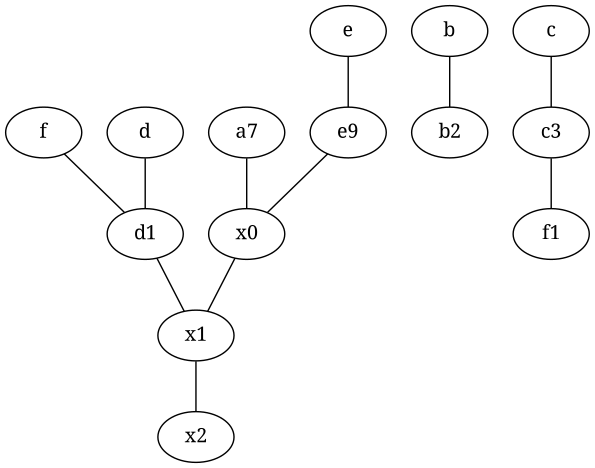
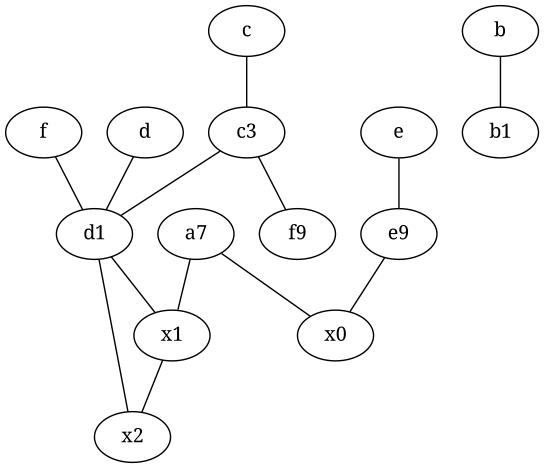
  graph {
    fontname="Noto Serif"
    node [fontname="Noto Serif" labelfontsize=50]
    edge [fontname="Noto Serif"]
    f
    d1
    n3 [label=a7]
    x0
    x2
    x1
    b
-   b1 [label=b2]
+   b1
    d
    n10 [label=c3]
-   f1
+   f1 [label=f9]
    n12 [label=e9]
    e
    c
    f -- d1
+   d1 -- x2
    d1 -- x1
    n3 -- x0
-   x0 -- x1
+   n3 -- x1
    x1 -- x2
    b -- b1
    d -- d1
+   n10 -- d1
    n10 -- f1
    n12 -- x0
    e -- n12
    c -- n10
  }
